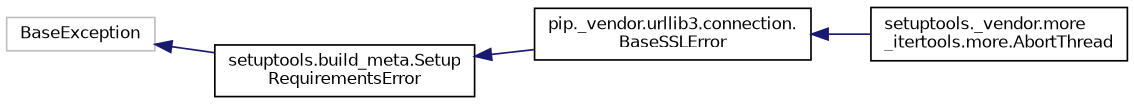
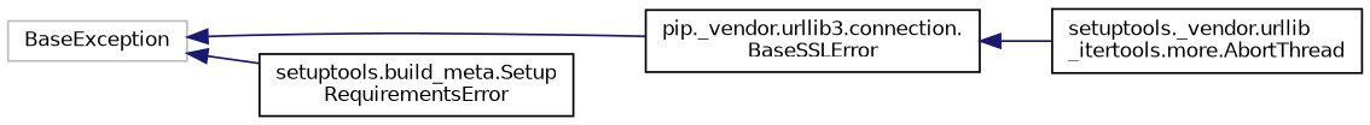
  digraph {
    rankdir=LR
    node [color=black fillcolor=white fontname=Helvetica fontsize=10 shape=record style=filled]
    edge [color=midnightblue dir=back fontname=Helvetica fontsize=10 labelfontname=Helvetica labelfontsize=10 style=solid]
    n1 [color=grey75 height=0.2 label=BaseException width=0.4]
    n2 [height=0.2 label="pip._vendor.urllib3.connection.\lBaseSSLError" width=0.4]
    n3 [height=0.2 label="setuptools.build_meta.Setup\lRequirementsError" width=0.4]
-   n4 [height=0.2 label="setuptools._vendor.more\l_itertools.more.AbortThread" width=0.4]
-   n3 -> n2
+   n4 [height=0.2 label="setuptools._vendor.urllib\l_itertools.more.AbortThread" width=0.4]
+   n1 -> n2
    n1 -> n3
    n2 -> n4
  }
